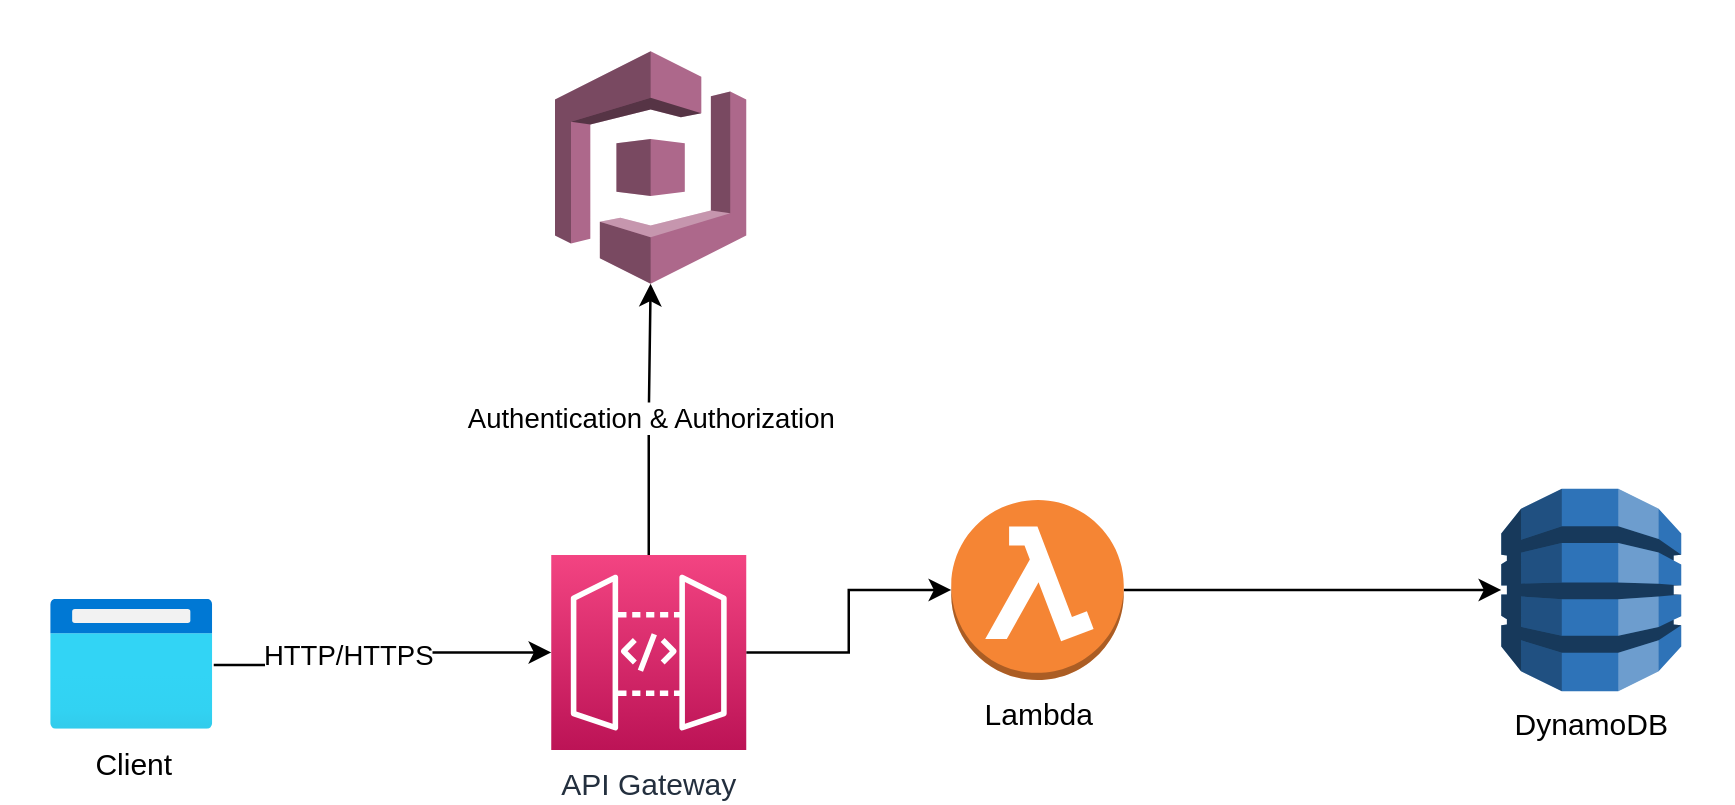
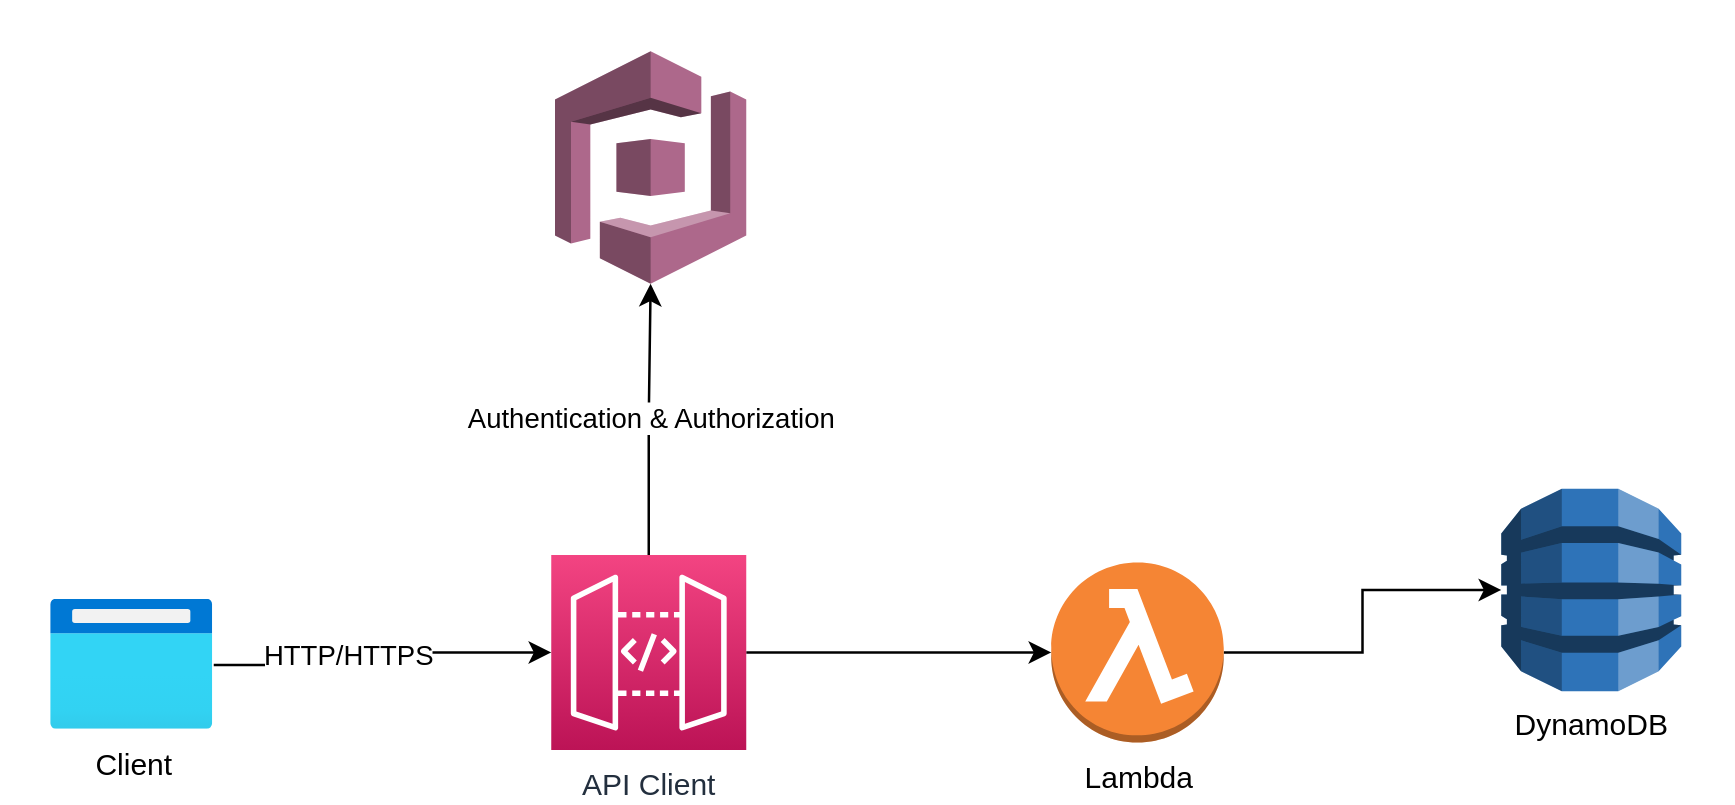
  <mxCell id="0" />
  <mxCell id="1" parent="0" />
  <mxCell id="2" value="DynamoDB" style="outlineConnect=0;dashed=0;verticalLabelPosition=bottom;verticalAlign=top;align=center;html=1;shape=mxgraph.aws3.dynamo_db;fillColor=#2E73B8;gradientColor=none;" vertex="1" parent="1"><mxGeometry x="600" y="195" width="72" height="81" as="geometry" /></mxCell>
  <mxCell id="3" style="edgeStyle=orthogonalEdgeStyle;rounded=0;orthogonalLoop=1;jettySize=auto;html=1;" edge="1" parent="1" source="4" target="2"><mxGeometry relative="1" as="geometry" /></mxCell>
- <mxCell id="4" value="Lambda" style="outlineConnect=0;dashed=0;verticalLabelPosition=bottom;verticalAlign=top;align=center;html=1;shape=mxgraph.aws3.lambda_function;fillColor=#F58534;gradientColor=none;" vertex="1" parent="1"><mxGeometry x="380" y="199.5" width="69" height="72" as="geometry" /></mxCell>
+ <mxCell id="4" value="Lambda" style="outlineConnect=0;dashed=0;verticalLabelPosition=bottom;verticalAlign=top;align=center;html=1;shape=mxgraph.aws3.lambda_function;fillColor=#F58534;gradientColor=none;" vertex="1" parent="1"><mxGeometry x="420" y="224.5" width="69" height="72" as="geometry" /></mxCell>
  <mxCell id="5" style="edgeStyle=orthogonalEdgeStyle;rounded=0;orthogonalLoop=1;jettySize=auto;html=1;entryX=0;entryY=0.5;entryDx=0;entryDy=0;entryPerimeter=0;" edge="1" parent="1" source="7" target="4"><mxGeometry relative="1" as="geometry" /></mxCell>
  <mxCell id="6" value="Authentication &amp;amp; Authorization" style="edgeStyle=orthogonalEdgeStyle;rounded=0;orthogonalLoop=1;jettySize=auto;html=1;exitX=0.5;exitY=0;exitDx=0;exitDy=0;exitPerimeter=0;entryX=0.5;entryY=1;entryDx=0;entryDy=0;entryPerimeter=0;" edge="1" parent="1" source="7" target="11"><mxGeometry relative="1" as="geometry" /></mxCell>
- <mxCell id="7" value="API Gateway" style="points=[[0,0,0],[0.25,0,0],[0.5,0,0],[0.75,0,0],[1,0,0],[0,1,0],[0.25,1,0],[0.5,1,0],[0.75,1,0],[1,1,0],[0,0.25,0],[0,0.5,0],[0,0.75,0],[1,0.25,0],[1,0.5,0],[1,0.75,0]];outlineConnect=0;fontColor=#232F3E;gradientColor=#F34482;gradientDirection=north;fillColor=#BC1356;strokeColor=#ffffff;dashed=0;verticalLabelPosition=bottom;verticalAlign=top;align=center;html=1;fontSize=12;fontStyle=0;aspect=fixed;shape=mxgraph.aws4.resourceIcon;resIcon=mxgraph.aws4.api_gateway;" vertex="1" parent="1"><mxGeometry x="220" y="221.5" width="78" height="78" as="geometry" /></mxCell>
+ <mxCell id="7" value="API Client" style="points=[[0,0,0],[0.25,0,0],[0.5,0,0],[0.75,0,0],[1,0,0],[0,1,0],[0.25,1,0],[0.5,1,0],[0.75,1,0],[1,1,0],[0,0.25,0],[0,0.5,0],[0,0.75,0],[1,0.25,0],[1,0.5,0],[1,0.75,0]];outlineConnect=0;fontColor=#232F3E;gradientColor=#F34482;gradientDirection=north;fillColor=#BC1356;strokeColor=#ffffff;dashed=0;verticalLabelPosition=bottom;verticalAlign=top;align=center;html=1;fontSize=12;fontStyle=0;aspect=fixed;shape=mxgraph.aws4.resourceIcon;resIcon=mxgraph.aws4.api_gateway;" vertex="1" parent="1"><mxGeometry x="220" y="221.5" width="78" height="78" as="geometry" /></mxCell>
  <mxCell id="8" style="edgeStyle=orthogonalEdgeStyle;rounded=0;orthogonalLoop=1;jettySize=auto;html=1;entryX=0;entryY=0.5;entryDx=0;entryDy=0;entryPerimeter=0;" edge="1" parent="1" source="10" target="7"><mxGeometry relative="1" as="geometry" /></mxCell>
  <mxCell id="9" value="HTTP/HTTPS" style="edgeLabel;html=1;align=center;verticalAlign=middle;resizable=0;points=[];" vertex="1" connectable="0" parent="8"><mxGeometry x="-0.239" y="5" relative="1" as="geometry"><mxPoint y="1" as="offset" /></mxGeometry></mxCell>
  <mxCell id="10" value="Client" style="aspect=fixed;html=1;points=[];align=center;image;fontSize=12;image=img/lib/azure2/general/Browser.svg;" vertex="1" parent="1"><mxGeometry x="20" y="239.5" width="65" height="52" as="geometry" /></mxCell>
  <mxCell id="11" value="" style="outlineConnect=0;dashed=0;verticalLabelPosition=bottom;verticalAlign=top;align=center;html=1;shape=mxgraph.aws3.cognito;fillColor=#AD688B;gradientColor=none;" vertex="1" parent="1"><mxGeometry x="221.5" y="20" width="76.5" height="93" as="geometry" /></mxCell>
